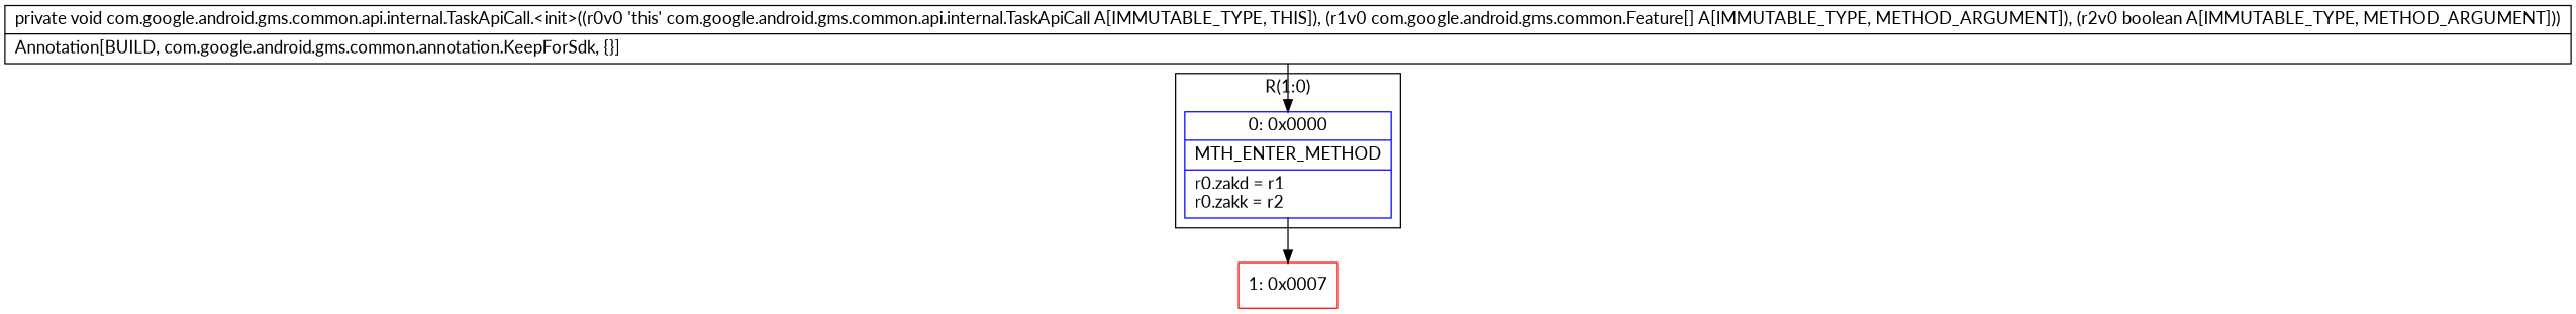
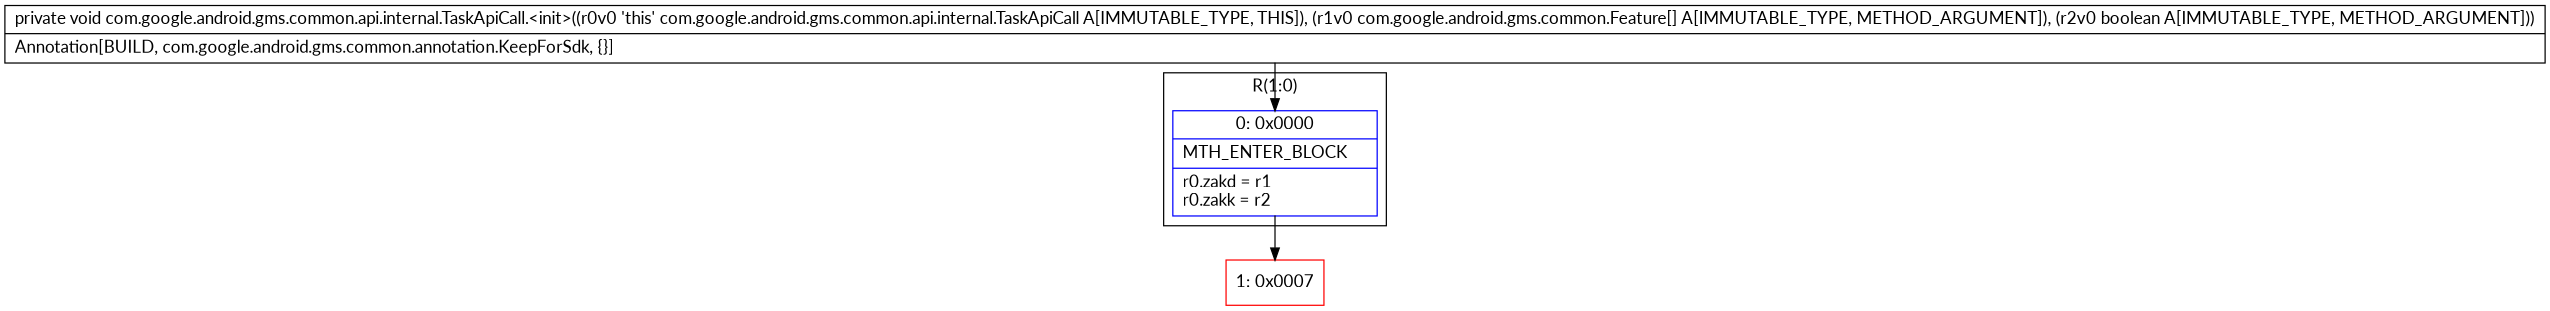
  digraph {
    fontname=Lato
    node [shape=record fontname=Lato]
    edge [fontname=Lato]
-   n1 [color=blue label="{0\:\ 0x0000|MTH_ENTER_METHOD\l|r0.zakd = r1\lr0.zakk = r2\l}"]
+   n1 [color=blue label="{0\:\ 0x0000|MTH_ENTER_BLOCK\l|r0.zakd = r1\lr0.zakk = r2\l}"]
    n2 [color=red label="{1\:\ 0x0007}"]
    n3 [label="{private void com.google.android.gms.common.api.internal.TaskApiCall.\<init\>((r0v0 'this' com.google.android.gms.common.api.internal.TaskApiCall A[IMMUTABLE_TYPE, THIS]), (r1v0 com.google.android.gms.common.Feature[] A[IMMUTABLE_TYPE, METHOD_ARGUMENT]), (r2v0 boolean A[IMMUTABLE_TYPE, METHOD_ARGUMENT]))  | Annotation[BUILD, com.google.android.gms.common.annotation.KeepForSdk, \{\}]\l}"]
    subgraph cluster_1 {
      label="R(1:0)"
      n1
    }
    n1 -> n2
    n3 -> n1
  }
